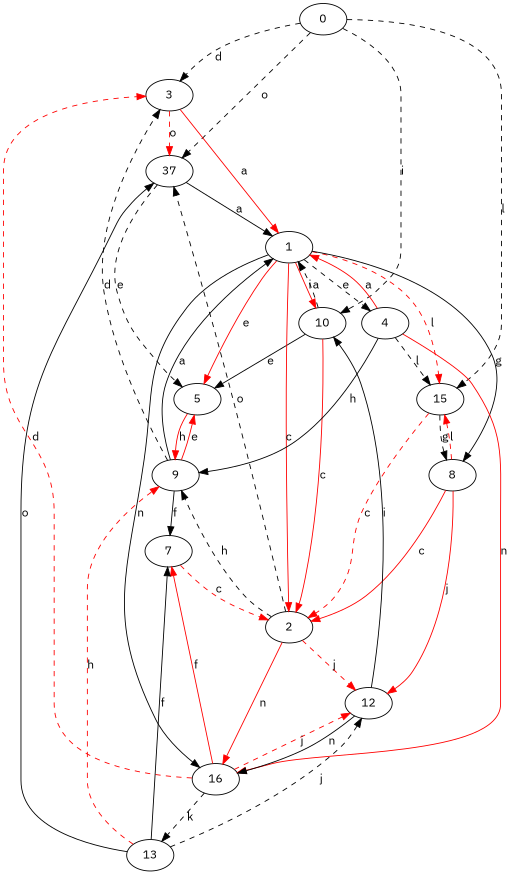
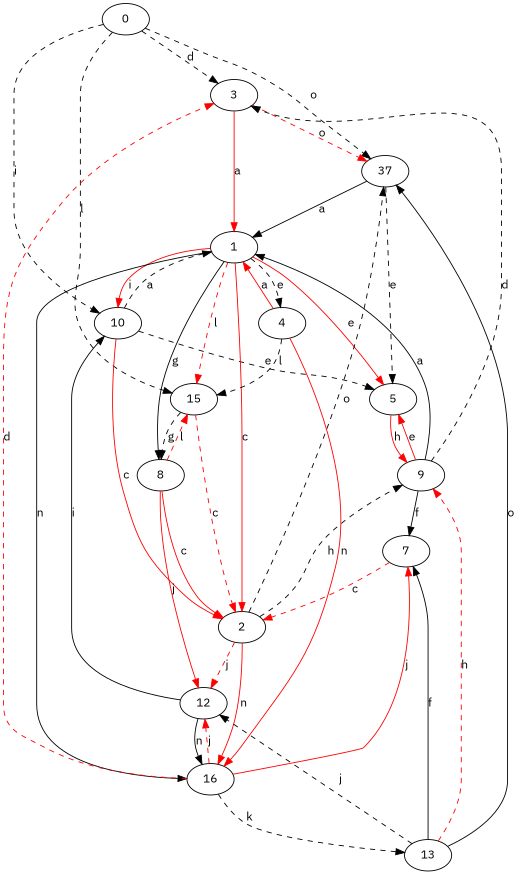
  strict digraph {
    fontname="IBM Plex Sans"
    node [fontname="IBM Plex Sans"]
    edge [color=black fontname="IBM Plex Sans" style=dashed]
    0
    3
    10
    15
    n5 [label=37]
    1
    2
    5
    8
    4
    16
    9
    12
    7
    13
    0 -> 3 [label=d]
    0 -> 10 [label=i]
    0 -> 15 [label=l]
    0 -> n5 [label=o]
    3 -> n5 [color=red label=o]
    3 -> 1 [color=red label=a style=solid]
    10 -> 1 [label=a]
    10 -> 2 [color=red label=c style=solid]
-   10 -> 5 [label=e style=solid]
+   10 -> 5 [label=e]
    15 -> 2 [color=red label=c]
    15 -> 8 [label=g]
    n5 -> 1 [label=a style=solid]
    n5 -> 5 [label=e]
    1 -> 10 [color=red label=i style=solid]
    1 -> 15 [color=red label=l]
    1 -> 2 [color=red label=c style=solid]
    1 -> 5 [color=red label=e style=solid]
    1 -> 8 [label=g style=solid]
    1 -> 4 [label=e]
    1 -> 16 [label=n style=solid]
    2 -> n5 [label=o]
    2 -> 16 [color=red label=n style=solid]
    2 -> 9 [label=h]
    2 -> 12 [color=red label=j]
    5 -> 9 [color=red label=h style=solid]
    8 -> 15 [color=red label=l]
    8 -> 2 [color=red label=c style=solid]
    8 -> 12 [color=red label=j style=solid]
    4 -> 15 [label=l]
    4 -> 1 [color=red label=a style=solid]
    4 -> 16 [color=red label=n style=solid]
-   4 -> 9 [label=h style=solid]
    16 -> 3 [color=red label=d]
    16 -> 12 [color=red label=j]
-   16 -> 7 [color=red label=f style=solid]
+   16 -> 7 [color=red label=j style=solid]
    16 -> 13 [label=k]
    9 -> 3 [label=d]
    9 -> 1 [label=a style=solid]
    9 -> 5 [color=red label=e style=solid]
    9 -> 7 [label=f style=solid]
    12 -> 10 [label=i style=solid]
    12 -> 16 [label=n style=solid]
    7 -> 2 [color=red label=c]
    13 -> n5 [label=o style=solid]
    13 -> 9 [color=red label=h]
    13 -> 12 [label=j]
    13 -> 7 [label=f style=solid]
  }
